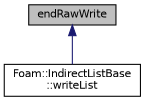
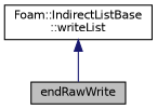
  digraph {
    rankdir=TB
    node [color=black fontname=Helvetica fontsize=10 shape=record]
    n1 [fillcolor=grey75 fontcolor=black height=0.2 label=endRawWrite style=filled width=0.4]
    n2 [height=0.2 label="Foam::IndirectListBase\l::writeList" width=0.4]
-   n1 -> n2 [color=midnightblue dir=back fontname=Helvetica fontsize=10 labelfontname=Helvetica labelfontsize=10 style=solid]
+   n2 -> n1 [color=midnightblue dir=back fontname=Helvetica fontsize=10 labelfontname=Helvetica labelfontsize=10 style=solid]
  }
